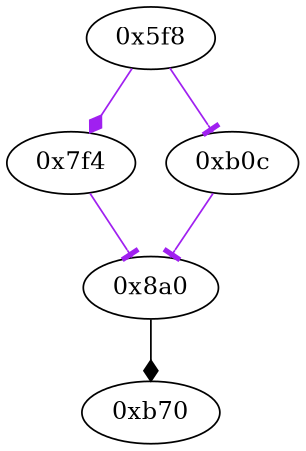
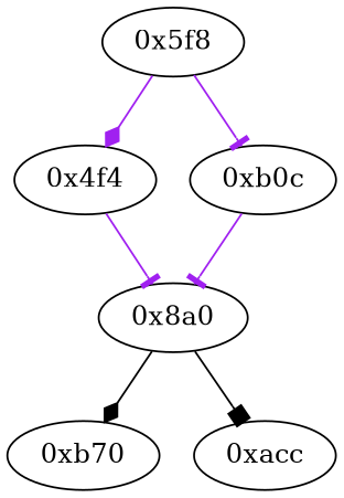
  strict digraph {
    "edge"="{}"
    file="/Users/mark/Documents/deobfus-2019-ccs/ALL-CFG/small-programs/1b-1-1-2-2-gt127_eq63_dep-0-0-0/1528_recovered.dot"
    "graph"="{u'file': u'/Users/mark/Documents/deobfus-2019-ccs/ALL-CFG/small-programs/1b-1-1-2-2-gt127_eq63_dep-0-0-0/1528_recovered.dot'}"
    "node"="{u'opcode': u''}"
    edge [arrowhead=tee color=purple]
-   "0x7f4" [opcode="[u'ldr', u'ldr', u'ldr', u'ldr', u'mov', u'rsb', u'cmp', u'mvn', u'mov', u'mul', u'mov', u'mvn', u'ldr', u'orr', u'cmn', u'mov', u'teq', u'mov', u'mov', u'cmn', u'mov', u'mov', u'b']"]
+   "0x7f4" [opcode="[u'ldr', u'ldr', u'ldr', u'ldr', u'mov', u'rsb', u'cmp', u'mvn', u'mov', u'mul', u'mov', u'mvn', u'ldr', u'orr', u'cmn', u'mov', u'teq', u'mov', u'mov', u'cmn', u'mov', u'mov', u'b']" label="0x4f4"]
    "0x8a0" [opcode="[u'ldr', u'ldr', u'strb', u'ldr', u'ldr', u'ldr', u'ldr', u'mov', u'sub', u'cmp', u'sub', u'mov', u'add', u'mul', u'mov', u'mvn', u'orr', u'cmn', u'mov', u'teq', u'mov', u'mov', u'cmn', u'mov', u'mov', u'b']"]
    n3 [label="0xb70" opcode="[u'ldr', u'ldr', u'ldr', u'ldr', u'sub', u'sub', u'add', u'mul', u'eor', u'and', u'ldr', u'mov', u'mov', u'ldr', u'cmp', u'mov', u'cmp', u'mov', u'mov', u'cmp', u'mov', u'mov', u'teq', u'mov', u'b']"]
+   "0xacc" [opcode="[u'ldr', u'bl', u'mov', u'b']"]
    "0x5f8" [opcode="[u'push', u'add', u'sub', u'ldr', u'mvn', u'ldrb', u'str', u'ldr', u'ldr', u'str', u'ldr', u'ldr', u'str', u'ldr', u'str', u'ldr', u'str', u'ldr', u'ldr', u'ldr', u'ldr', u'str', u'ldr', u'ldr', u'add', u'str', u'ldr', u'add', u'str', u'ldr', u'add', u'str', u'str', u'b']"]
    "0xb0c" [opcode="[u'ldr', u'mov', u'ldr', u'ldr', u'add', u'sub', u'sub', u'mul', u'mov', u'eor', u'and', u'ldr', u'mov', u'ldr', u'cmp', u'mov', u'teq', u'ldr', u'ldr', u'mov', u'cmp', u'mov', u'mov', u'cmp', u'mov', u'b']"]
    "0x7f4" -> "0x8a0"
    "0x8a0" -> n3 [arrowhead=diamond color=black]
+   "0x8a0" -> "0xacc" [arrowhead=box color=black]
    "0x5f8" -> "0x7f4" [arrowhead=diamond]
    "0x5f8" -> "0xb0c"
    "0xb0c" -> "0x8a0"
  }
